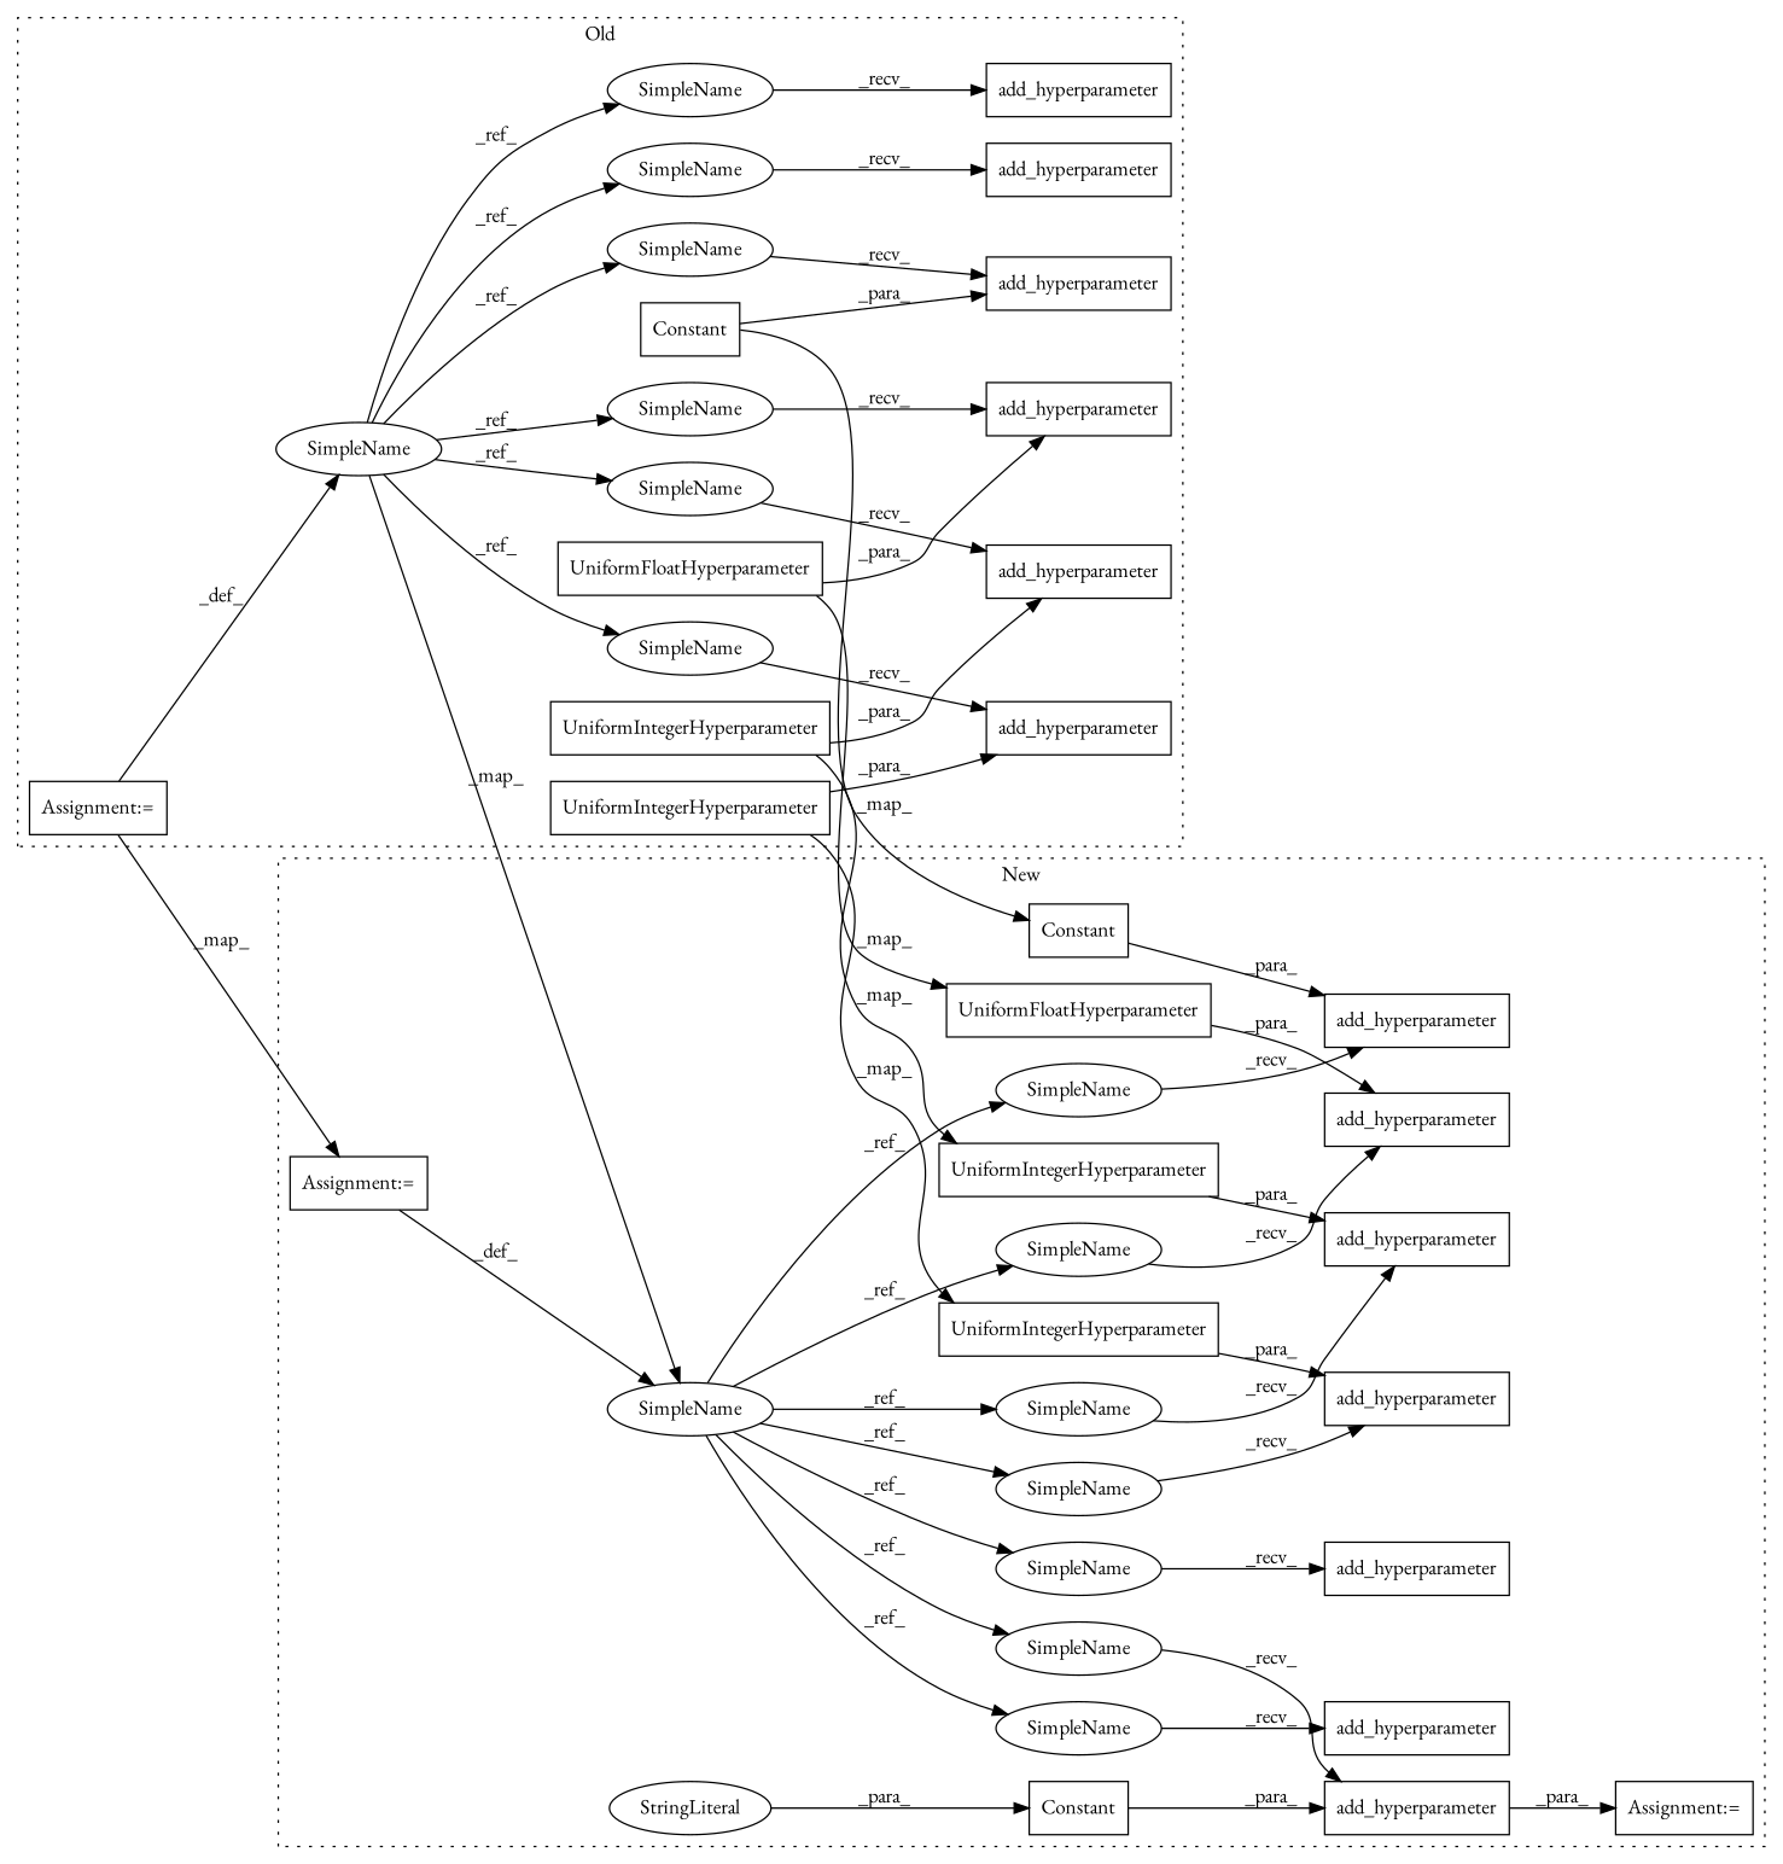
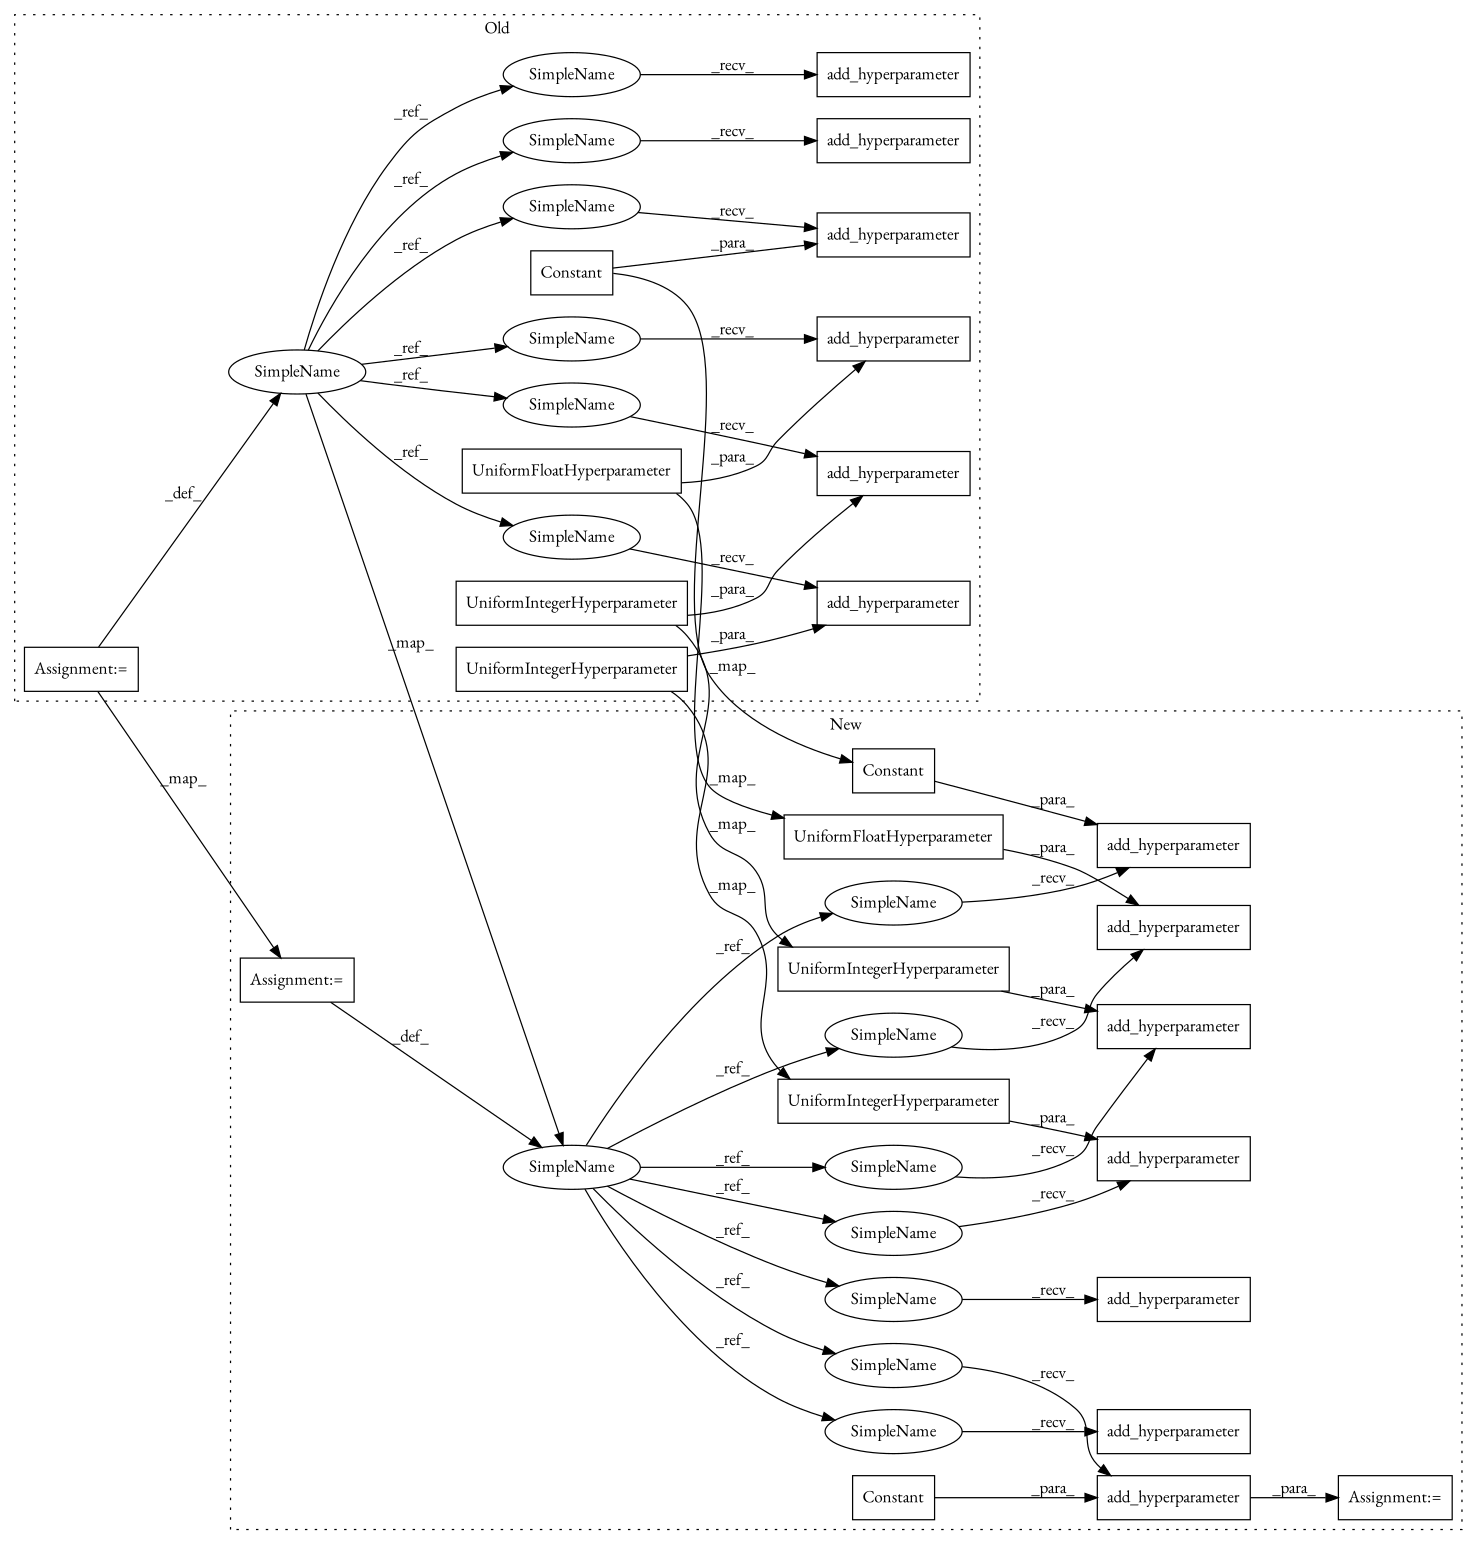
  digraph {
    rankdir=LR
    fontname="EB Garamond"
    node [a=32 l=2 shape=box fontname="EB Garamond"]
    edge [fontname="EB Garamond"]
    n1 [l="19,1" label=add_hyperparameter s="5778,5806"]
    n2 [a=42 label=SimpleName s=5493 shape=ellipse]
    n3 [l="27,1" label=UniformFloatHyperparameter s="5005,5062"]
    n4 [l="19,1" label=add_hyperparameter s="5525,5556"]
    n5 [l="9,1" label=Constant s="5156,5183"]
    n6 [l="19,1" label=add_hyperparameter s="5608,5639"]
    n7 [a=7 l=1 label="Assignment:=" s=5495]
    n8 [l="19,1" label=add_hyperparameter s="5733,5768"]
    n9 [l="29,1" label=UniformIntegerHyperparameter s="5426,5486"]
    n10 [l="19,1" label=add_hyperparameter s="5687,5723"]
    n11 [l="29,1" label=UniformIntegerHyperparameter s="5341,5402"]
    n12 [l="19,1" label=add_hyperparameter s="5649,5677"]
    n13 [a=42 label=SimpleName s=5646 shape=ellipse]
    n14 [a=42 label=SimpleName s=5775 shape=ellipse]
    n15 [a=42 label=SimpleName s=5605 shape=ellipse]
    n16 [a=42 label=SimpleName s=5730 shape=ellipse]
    n17 [a=42 label=SimpleName s=5684 shape=ellipse]
    n18 [a=42 label=SimpleName s=5522 shape=ellipse]
    n19 [l="9,1" label=Constant s="4926,4952"]
-   n20 [a=45 l=6 label=StringLiteral s=4935 shape=ellipse]
    n21 [a=7 l=1 label="Assignment:=" s=4903]
    n22 [l="19,1" label=add_hyperparameter s="4907,4953"]
    n23 [a=42 label=SimpleName s=4870 shape=ellipse]
    n24 [l="19,1" label=add_hyperparameter s="5564,5641"]
    n25 [l="27,1" label=UniformFloatHyperparameter s="5583,5640"]
    n26 [l="19,1" label=add_hyperparameter s="5080,5127"]
    n27 [l="9,1" label=Constant s="5099,5126"]
    n28 [l="19,1" label=add_hyperparameter s="5147,5214"]
    n29 [a=7 l=1 label="Assignment:=" s=4872]
    n30 [l="19,1" label=add_hyperparameter s="5350,5430"]
    n31 [l="29,1" label=UniformIntegerHyperparameter s="5369,5429"]
    n32 [l="19,1" label=add_hyperparameter s="5242,5323"]
    n33 [l="29,1" label=UniformIntegerHyperparameter s="5261,5322"]
    n34 [l="19,1" label=add_hyperparameter s="5465,5544"]
    n35 [a=42 label=SimpleName s=5462 shape=ellipse]
    n36 [a=42 label=SimpleName s=5561 shape=ellipse]
    n37 [a=42 label=SimpleName s=5239 shape=ellipse]
    n38 [a=42 label=SimpleName s=5144 shape=ellipse]
    n39 [a=42 label=SimpleName s=5347 shape=ellipse]
    n40 [a=42 label=SimpleName s=4904 shape=ellipse]
    n41 [a=42 label=SimpleName s=5077 shape=ellipse]
    subgraph cluster_1 {
      label=Old
      style=dotted
      n1
      n2
      n3
      n4
      n5
      n6
      n7
      n8
      n9
      n10
      n11
      n12
      n13
      n14
      n15
      n16
      n17
      n18
    }
    subgraph cluster_2 {
      label=New
      style=dotted
      n19
-     n20
      n21
      n22
      n23
      n24
      n25
      n26
      n27
      n28
      n29
      n30
      n31
      n32
      n33
      n34
      n35
      n36
      n37
      n38
      n39
      n40
      n41
    }
    n2 -> n13 [label=_ref_]
    n2 -> n14 [label=_ref_]
    n2 -> n15 [label=_ref_]
    n2 -> n16 [label=_ref_]
    n2 -> n17 [label=_ref_]
    n2 -> n18 [label=_ref_]
    n2 -> n23 [label=_map_]
    n3 -> n1 [label=_para_]
    n3 -> n25 [label=_map_]
    n5 -> n4 [label=_para_]
    n5 -> n27 [label=_map_]
    n7 -> n2 [label=_def_]
    n7 -> n29 [label=_map_]
    n9 -> n8 [label=_para_]
    n9 -> n31 [label=_map_]
    n11 -> n10 [label=_para_]
    n11 -> n33 [label=_map_]
    n13 -> n12 [label=_recv_]
    n14 -> n1 [label=_recv_]
    n15 -> n6 [label=_recv_]
    n16 -> n8 [label=_recv_]
    n17 -> n10 [label=_recv_]
    n18 -> n4 [label=_recv_]
    n19 -> n22 [label=_para_]
-   n20 -> n19 [label=_para_]
    n22 -> n21 [label=_para_]
    n23 -> n35 [label=_ref_]
    n23 -> n36 [label=_ref_]
    n23 -> n37 [label=_ref_]
    n23 -> n38 [label=_ref_]
    n23 -> n39 [label=_ref_]
    n23 -> n40 [label=_ref_]
    n23 -> n41 [label=_ref_]
    n25 -> n24 [label=_para_]
    n27 -> n26 [label=_para_]
    n29 -> n23 [label=_def_]
    n31 -> n30 [label=_para_]
    n33 -> n32 [label=_para_]
    n35 -> n34 [label=_recv_]
    n36 -> n24 [label=_recv_]
    n37 -> n32 [label=_recv_]
    n38 -> n28 [label=_recv_]
    n39 -> n30 [label=_recv_]
    n40 -> n22 [label=_recv_]
    n41 -> n26 [label=_recv_]
  }
